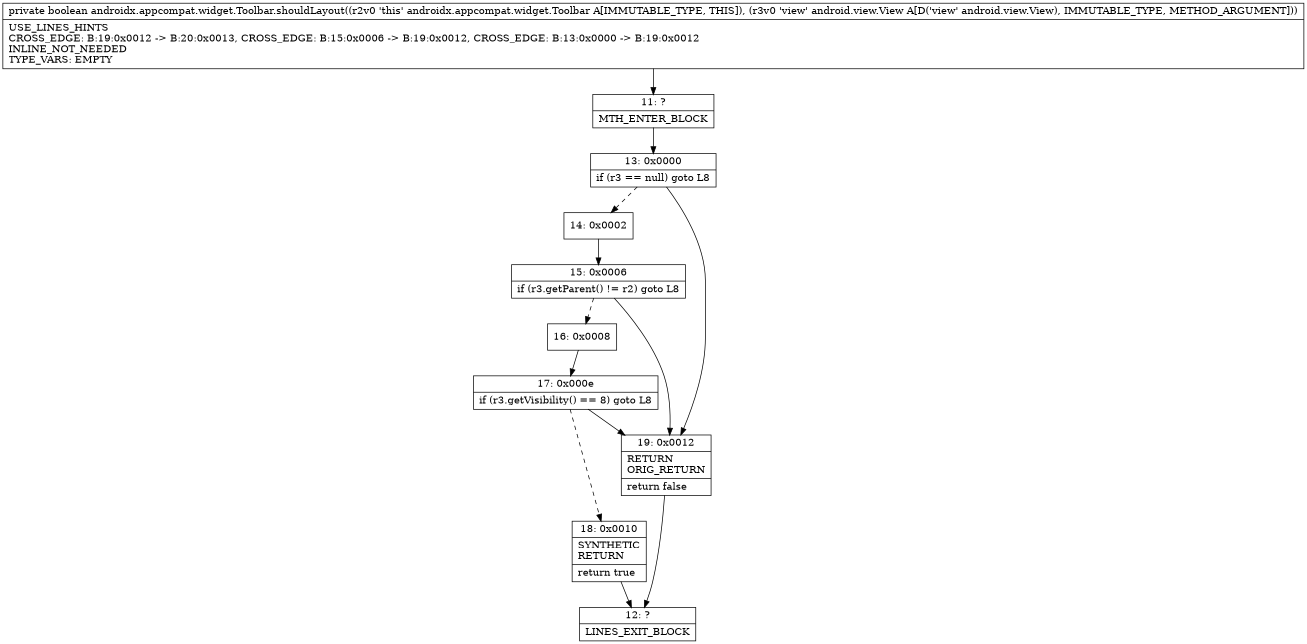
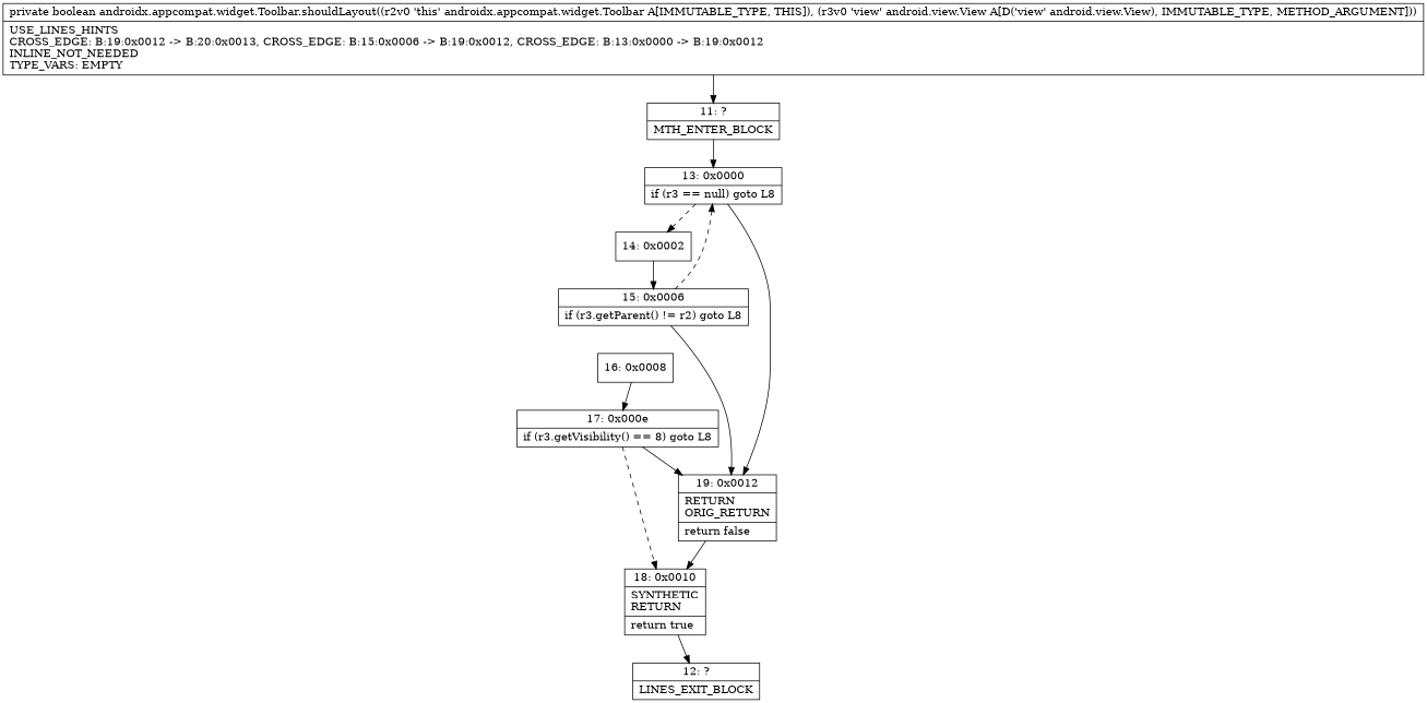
  digraph {
    node [shape=record]
    n1 [label="{11\:\ ?|MTH_ENTER_BLOCK\l}"]
    n2 [label="{13\:\ 0x0000|if (r3 == null) goto L8\l}"]
    n3 [label="{14\:\ 0x0002}"]
    n4 [label="{19\:\ 0x0012|RETURN\lORIG_RETURN\l|return false\l}"]
    n5 [label="{15\:\ 0x0006|if (r3.getParent() != r2) goto L8\l}"]
    n6 [label="{12\:\ ?|LINES_EXIT_BLOCK\l}"]
    n7 [label="{16\:\ 0x0008}"]
    n8 [label="{17\:\ 0x000e|if (r3.getVisibility() == 8) goto L8\l}"]
    n9 [label="{18\:\ 0x0010|SYNTHETIC\lRETURN\l|return true\l}"]
    n10 [label="{private boolean androidx.appcompat.widget.Toolbar.shouldLayout((r2v0 'this' androidx.appcompat.widget.Toolbar A[IMMUTABLE_TYPE, THIS]), (r3v0 'view' android.view.View A[D('view' android.view.View), IMMUTABLE_TYPE, METHOD_ARGUMENT]))  | USE_LINES_HINTS\lCROSS_EDGE: B:19:0x0012 \-\> B:20:0x0013, CROSS_EDGE: B:15:0x0006 \-\> B:19:0x0012, CROSS_EDGE: B:13:0x0000 \-\> B:19:0x0012\lINLINE_NOT_NEEDED\lTYPE_VARS: EMPTY\l}"]
    n1 -> n2
    n2 -> n3 [style=dashed]
    n2 -> n4
    n3 -> n5
-   n4 -> n6
+   n4 -> n9
    n5 -> n4
-   n5 -> n7 [style=dashed]
+   n5 -> n2 [style=dashed]
    n7 -> n8
    n8 -> n4
    n8 -> n9 [style=dashed]
    n9 -> n6
    n10 -> n1
  }
